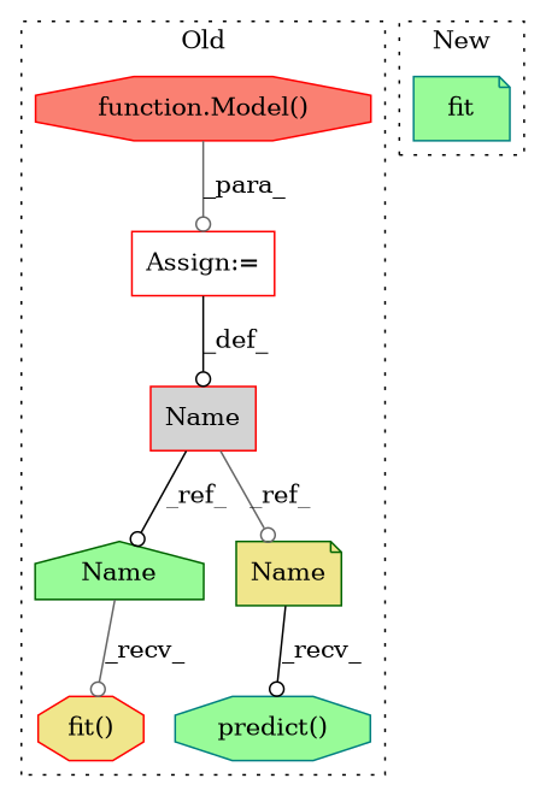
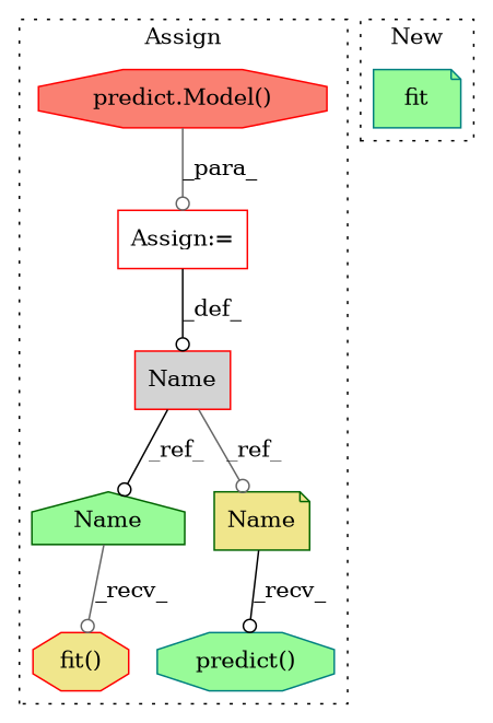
  digraph {
    node [a=75 color=red fillcolor=palegreen l=5 s=1631 shape=octagon style=filled]
    edge [arrowhead=odot color=black]
    n1 [color=teal l=35 label="predict()"]
    n2 [a=68 fillcolor=white l=3 label="Assign:=" s=1477 shape=box]
    n3 [a=87 fillcolor=lightgrey label=Name s=1472 shape=box]
    n4 [fillcolor=khaki l=19 label="fit()" s=1538]
-   n5 [fillcolor=salmon l=49 label="function.Model()" s=1480]
+   n5 [fillcolor=salmon l=49 label="predict.Model()" s=1480]
    n6 [a=87 color=darkgreen label=Name s=1538 shape=house]
    n7 [a=87 color=darkgreen fillcolor=khaki label=Name shape=note]
    n8 [a=93 color=teal l=6 label=fit s=3527 shape=note]
    subgraph cluster_1 {
-     label=Old
+     label=Assign
      style=dotted
      n1
      n2
      n3
      n4
      n5
      n6
      n7
    }
    subgraph cluster_2 {
      label=New
      style=dotted
      n8
    }
    n2 -> n3 [label=_def_]
    n3 -> n6 [label=_ref_]
    n3 -> n7 [color=gray40 label=_ref_]
    n5 -> n2 [color=gray40 label=_para_]
    n6 -> n4 [color=gray40 label=_recv_]
    n7 -> n1 [label=_recv_]
  }
